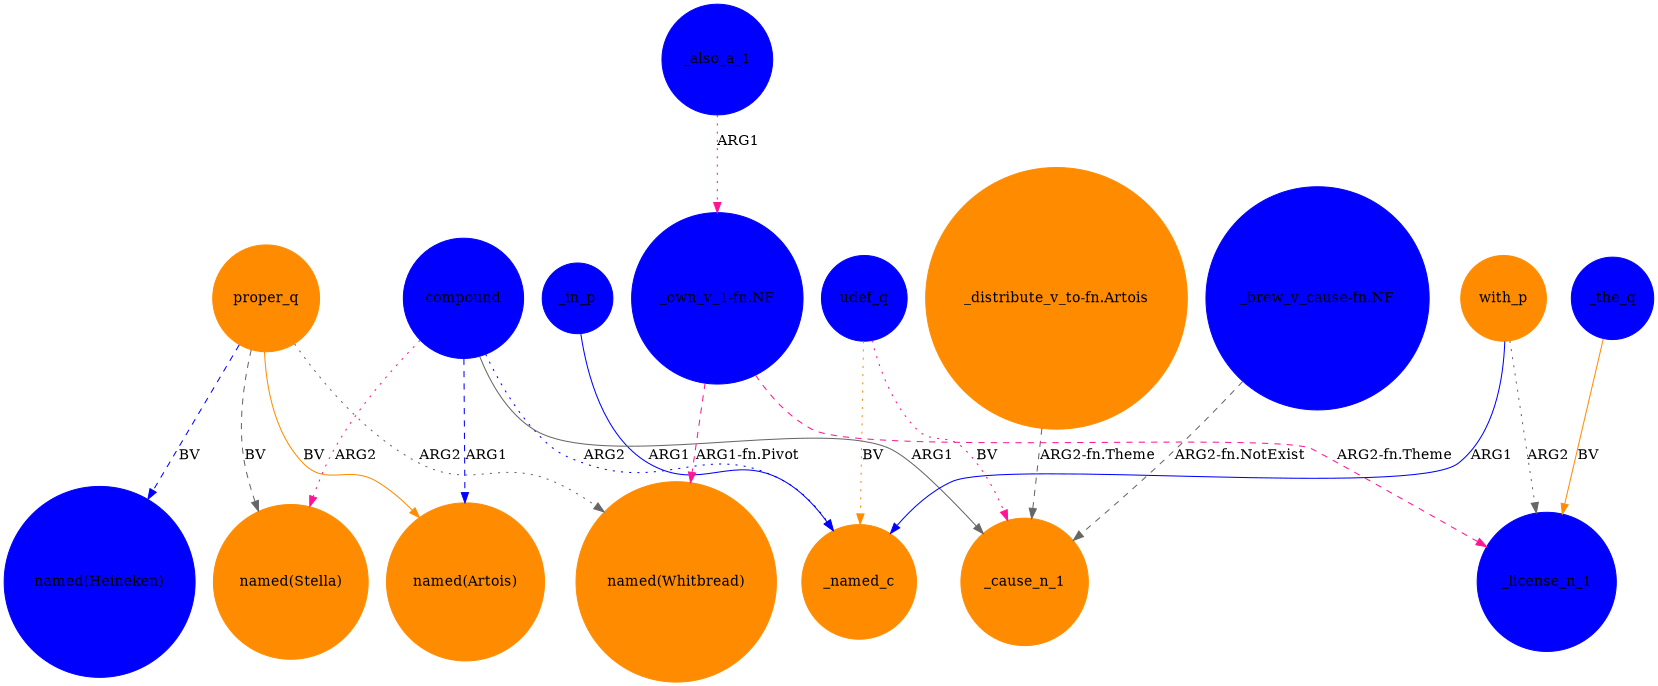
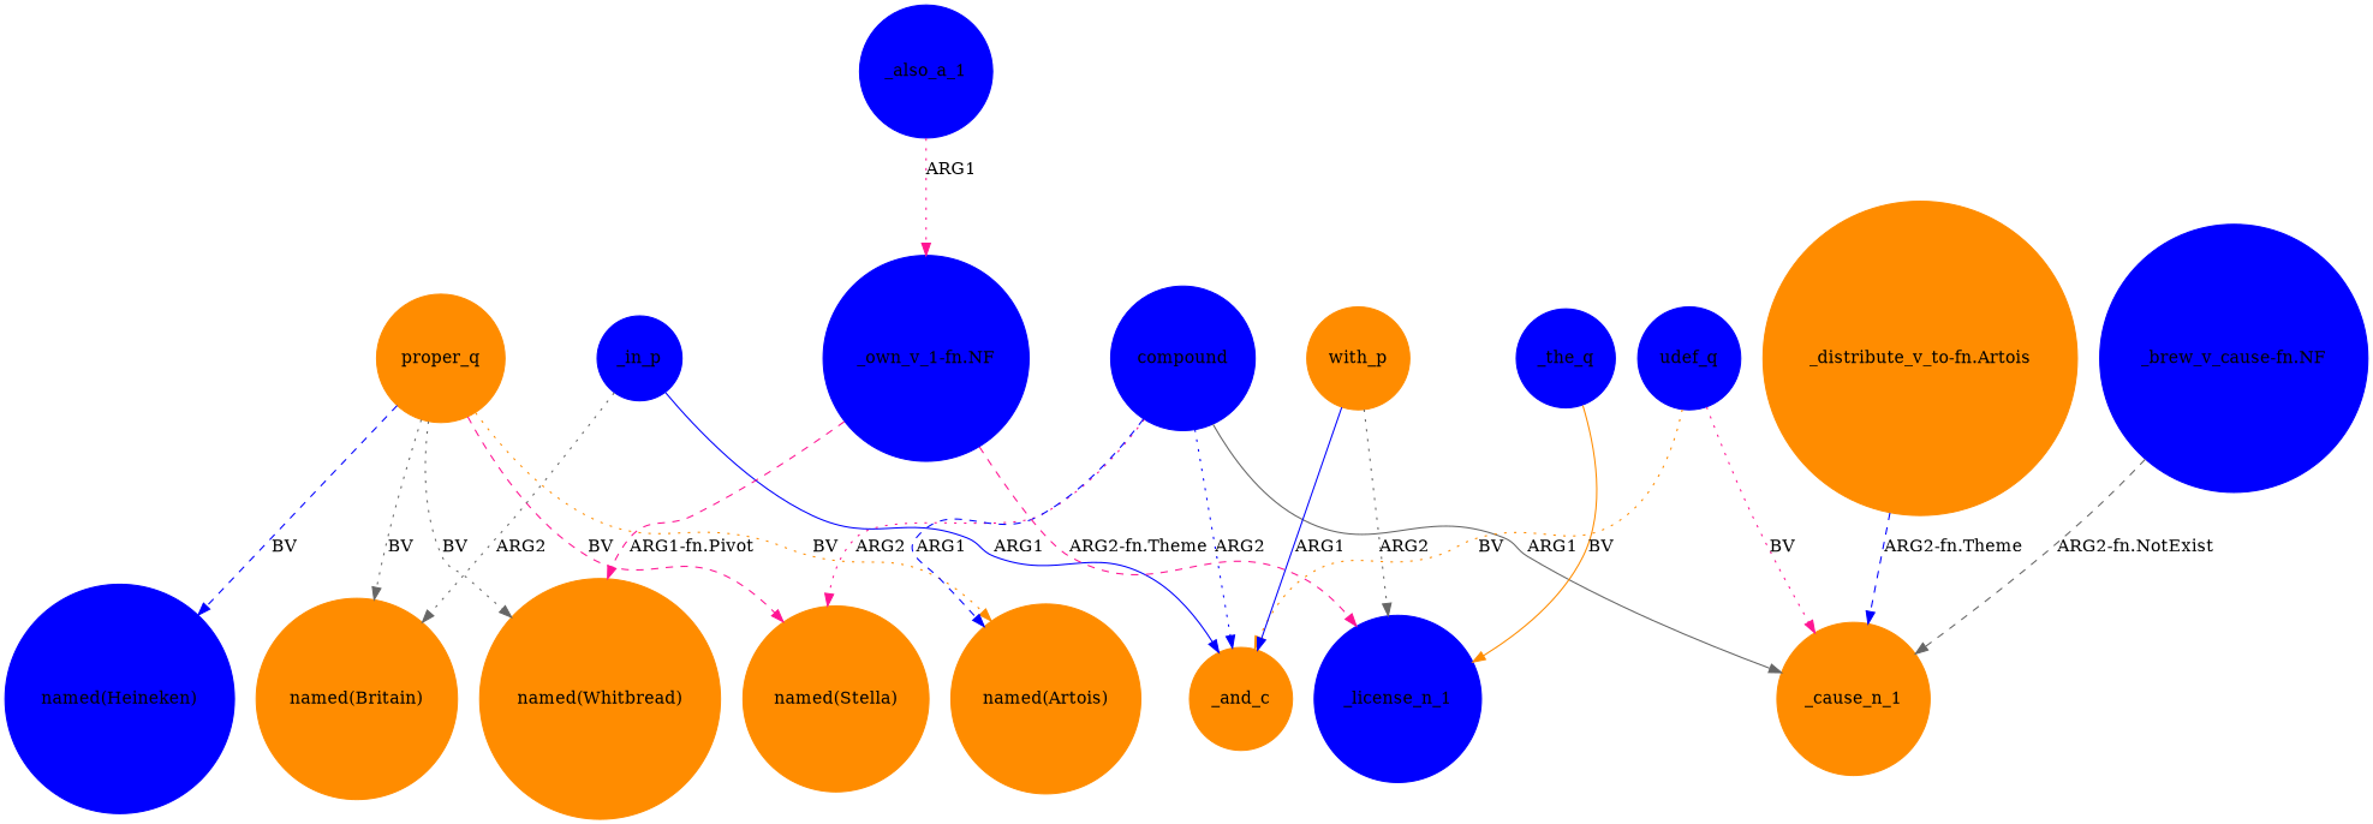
  digraph {
    node [color=darkorange shape=circle style=filled]
    edge [color=gray40 style=dotted]
    proper_q
    "named(Stella)"
+   "named(Britain)"
    "named(Whitbread)"
    "named(Artois)"
    "named(Heineken)" [color=blue]
    _in_p [color=blue]
-   _and_c [label=_named_c]
+   _and_c
    n9 [label="_distribute_v_to-fn.Artois"]
    n10 [label=_cause_n_1]
    compound [color=blue]
    _also_a_1 [color=blue]
    "_own_v_1-fn.NF" [color=blue]
    _license_n_1 [color=blue]
    _the_q [color=blue]
    udef_q [color=blue]
    "_brew_v_cause-fn.NF" [color=blue]
    with_p
-   proper_q -> "named(Stella)" [label=BV style=dashed]
-   proper_q -> "named(Whitbread)" [label=ARG2]
-   proper_q -> "named(Artois)" [color=darkorange label=BV style=solid]
+   proper_q -> "named(Stella)" [color=deeppink label=BV style=dashed]
+   proper_q -> "named(Britain)" [label=BV]
+   proper_q -> "named(Whitbread)" [label=BV]
+   proper_q -> "named(Artois)" [color=darkorange label=BV]
    proper_q -> "named(Heineken)" [color=blue label=BV style=dashed]
+   _in_p -> "named(Britain)" [label=ARG2]
    _in_p -> _and_c [color=blue label=ARG1 style=solid]
-   n9 -> n10 [label="ARG2-fn.Theme" style=dashed]
+   n9 -> n10 [color=blue label="ARG2-fn.Theme" style=dashed]
    compound -> "named(Stella)" [color=deeppink label=ARG2]
    compound -> "named(Artois)" [color=blue label=ARG1 style=dashed]
    compound -> _and_c [color=blue label=ARG2]
    compound -> n10 [label=ARG1 style=solid]
    _also_a_1 -> "_own_v_1-fn.NF" [color=deeppink label=ARG1]
    "_own_v_1-fn.NF" -> "named(Whitbread)" [color=deeppink label="ARG1-fn.Pivot" style=dashed]
    "_own_v_1-fn.NF" -> _license_n_1 [color=deeppink label="ARG2-fn.Theme" style=dashed]
    _the_q -> _license_n_1 [color=darkorange label=BV style=solid]
    udef_q -> _and_c [color=darkorange label=BV]
    udef_q -> n10 [color=deeppink label=BV]
    "_brew_v_cause-fn.NF" -> n10 [label="ARG2-fn.NotExist" style=dashed]
    with_p -> _and_c [color=blue label=ARG1 style=solid]
    with_p -> _license_n_1 [label=ARG2]
  }
